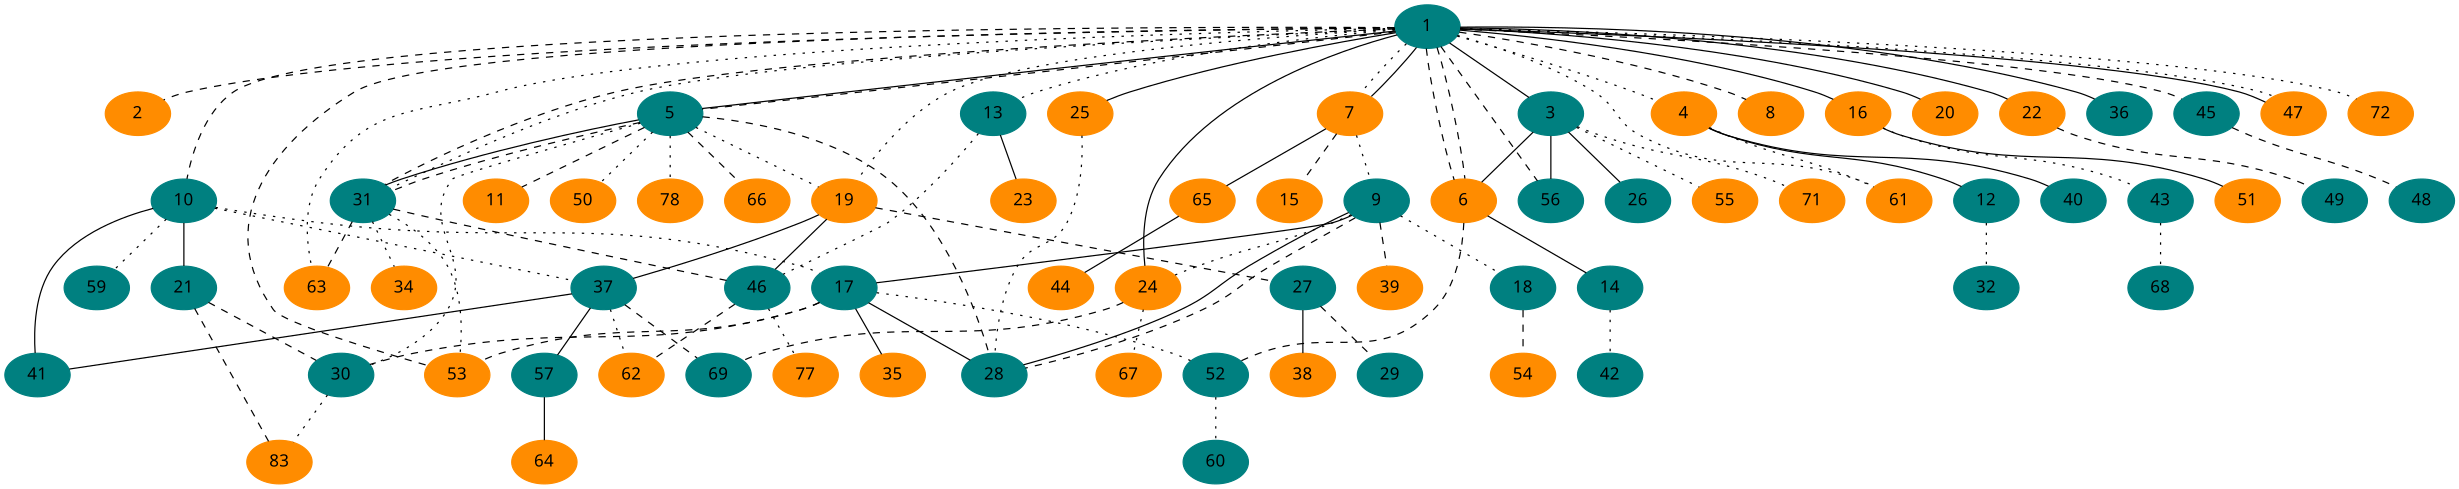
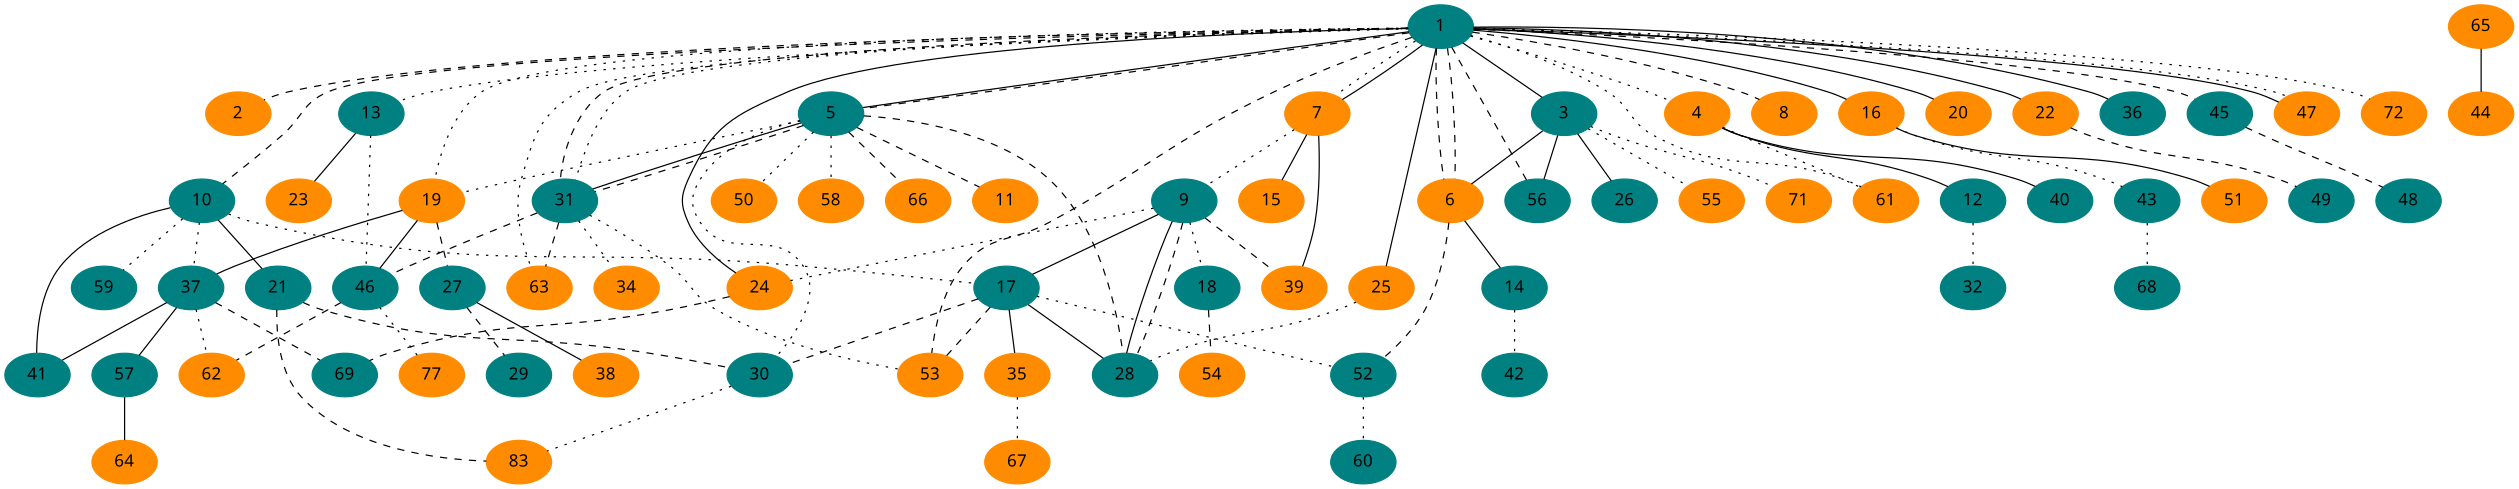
  graph {
    fontname="Noto Sans"
    node [color=darkorange fontname="Noto Sans" style=filled]
    edge [fontname="Noto Sans" style=dotted]
    1 [color=teal]
    2
    3 [color=teal]
    4
    5 [color=teal]
    6
    7
    8
    10 [color=teal]
    13 [color=teal]
    16
    19
    20
    22
    24
    25
    31 [color=teal]
    36 [color=teal]
    45 [color=teal]
    47
    53
    56 [color=teal]
    61
    63
    72
    26 [color=teal]
    55
    71
    12 [color=teal]
    40 [color=teal]
    11
    28 [color=teal]
    30 [color=teal]
    50
-   58 [label=78]
+   58
    66
    14 [color=teal]
    52 [color=teal]
    9 [color=teal]
    15
    65
    17 [color=teal]
    21 [color=teal]
    37 [color=teal]
    41 [color=teal]
    59 [color=teal]
    23
    46 [color=teal]
    43 [color=teal]
    51
    27 [color=teal]
    49 [color=teal]
    69 [color=teal]
    34
    48 [color=teal]
    32 [color=teal]
    n57 [label=83]
    42 [color=teal]
    60 [color=teal]
    18 [color=teal]
    39
    44
    35
    54
    57 [color=teal]
    62
    n67 [label=77]
    68 [color=teal]
    67
    29 [color=teal]
    38
    64
    1 -- 2 [style=dashed]
    1 -- 3 [style=solid]
    1 -- 4
    1 -- 5 [style=solid]
    1 -- 5 [style=dashed]
    1 -- 6 [style=dashed]
    1 -- 6 [style=dashed]
    1 -- 7
    1 -- 7 [style=solid]
    1 -- 8 [style=dashed]
    1 -- 10 [style=dashed]
    1 -- 13
    1 -- 16 [style=solid]
    1 -- 19
    1 -- 20 [style=solid]
    1 -- 22 [style=solid]
    1 -- 24 [style=solid]
    1 -- 25 [style=solid]
    1 -- 31 [style=dashed]
    1 -- 31
    1 -- 36 [style=solid]
    1 -- 45 [style=dashed]
    1 -- 47 [style=solid]
    1 -- 47
    1 -- 53 [style=dashed]
    1 -- 56 [style=dashed]
    1 -- 61
    1 -- 63
    1 -- 72
    3 -- 6 [style=solid]
    3 -- 56 [style=solid]
    3 -- 26 [style=solid]
    3 -- 55
    3 -- 71
    4 -- 61
    4 -- 12 [style=solid]
    4 -- 40 [style=solid]
    5 -- 19
    5 -- 31 [style=solid]
    5 -- 31 [style=dashed]
    5 -- 11 [style=dashed]
    5 -- 28 [style=dashed]
    5 -- 30
    5 -- 50
    5 -- 58
    5 -- 66 [style=dashed]
    6 -- 14 [style=solid]
    6 -- 52 [style=dashed]
    7 -- 9
-   7 -- 15 [style=dashed]
-   7 -- 65 [style=solid]
+   7 -- 15 [style=solid]
+   7 -- 39 [style=solid]
    10 -- 17
    10 -- 21 [style=solid]
    10 -- 37
    10 -- 41 [style=solid]
    10 -- 59
    13 -- 23 [style=solid]
    13 -- 46
    16 -- 43
    16 -- 51 [style=solid]
    19 -- 37 [style=solid]
    19 -- 46 [style=solid]
    19 -- 27 [style=dashed]
    22 -- 49 [style=dashed]
    24 -- 69 [style=dashed]
    25 -- 28
    31 -- 53
    31 -- 63 [style=dashed]
    31 -- 46 [style=dashed]
    31 -- 34
    45 -- 48 [style=dashed]
    12 -- 32
    30 -- n57
    14 -- 42
    52 -- 60
    9 -- 24
    9 -- 28 [style=solid]
    9 -- 28 [style=dashed]
    9 -- 17 [style=solid]
    9 -- 18
    9 -- 39 [style=dashed]
    65 -- 44 [style=solid]
    17 -- 53 [style=dashed]
    17 -- 28 [style=solid]
    17 -- 30 [style=dashed]
    17 -- 52
    17 -- 35 [style=solid]
    21 -- 30 [style=dashed]
    21 -- n57 [style=dashed]
    37 -- 41 [style=solid]
    37 -- 69 [style=dashed]
    37 -- 57 [style=solid]
    37 -- 62
    46 -- 62 [style=dashed]
    46 -- n67
    43 -- 68
    27 -- 29 [style=dashed]
    27 -- 38 [style=solid]
    18 -- 54 [style=dashed]
-   24 -- 67
+   35 -- 67
    57 -- 64 [style=solid]
  }
